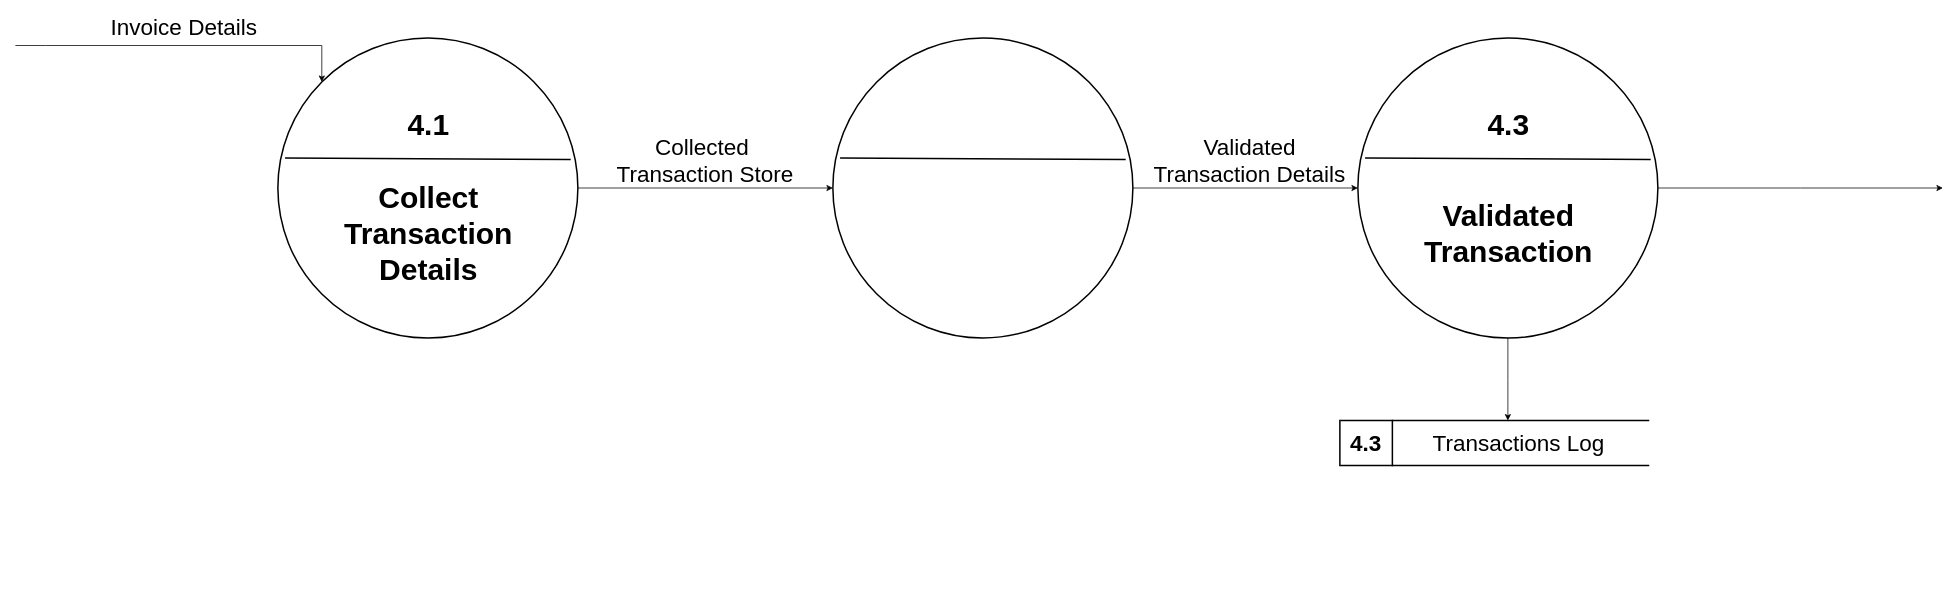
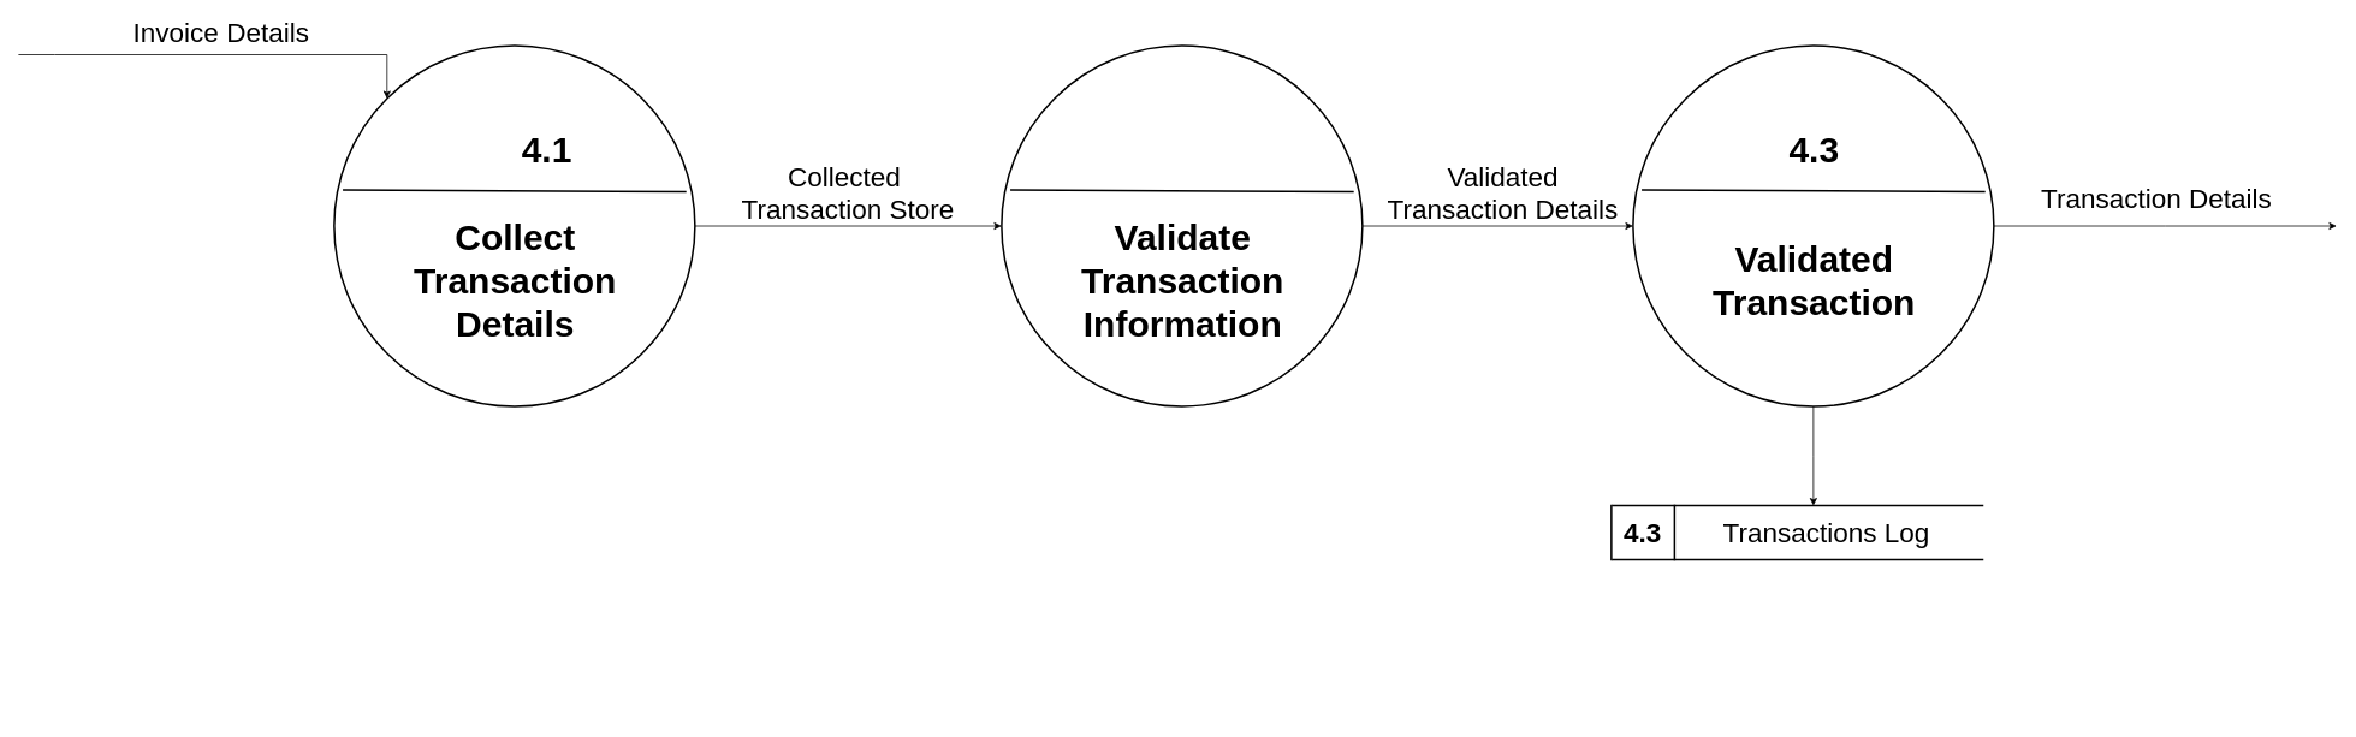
  <mxCell id="0" />
  <mxCell id="1" parent="0" />
  <mxCell id="2" style="edgeStyle=orthogonalEdgeStyle;rounded=0;orthogonalLoop=1;jettySize=auto;html=1;exitX=0;exitY=0;exitDx=0;exitDy=0;endArrow=none;endFill=0;startArrow=classic;startFill=1;" parent="1" source="4" edge="1"><mxGeometry relative="1" as="geometry"><mxPoint x="20" y="60" as="targetPoint" /><Array as="points"><mxPoint x="429" y="60" /><mxPoint x="60" y="60" /></Array></mxGeometry></mxCell>
  <mxCell id="3" style="edgeStyle=orthogonalEdgeStyle;rounded=0;orthogonalLoop=1;jettySize=auto;html=1;entryX=0;entryY=0.5;entryDx=0;entryDy=0;" parent="1" source="4" target="9" edge="1"><mxGeometry relative="1" as="geometry" /></mxCell>
  <mxCell id="4" value="" style="ellipse;whiteSpace=wrap;html=1;aspect=fixed;strokeWidth=2;" parent="1" vertex="1"><mxGeometry x="370" y="50" width="400" height="400" as="geometry" /></mxCell>
  <mxCell id="5" value="" style="endArrow=none;html=1;rounded=0;exitX=0.024;exitY=0.4;exitDx=0;exitDy=0;exitPerimeter=0;entryX=0.976;entryY=0.405;entryDx=0;entryDy=0;entryPerimeter=0;strokeWidth=2;" parent="1" source="4" target="4" edge="1"><mxGeometry width="50" height="50" relative="1" as="geometry"><mxPoint x="400" y="218" as="sourcePoint" /><mxPoint x="760" y="218" as="targetPoint" /></mxGeometry></mxCell>
- <mxCell id="6" value="&lt;b&gt;&lt;font&gt;4.1&lt;/font&gt;&lt;/b&gt;" style="text;html=1;align=center;verticalAlign=middle;whiteSpace=wrap;rounded=0;fontSize=40;strokeWidth=2;" parent="1" vertex="1"><mxGeometry x="541" y="150" width="60" height="30" as="geometry" /></mxCell>
+ <mxCell id="6" value="&lt;b&gt;&lt;font&gt;4.1&lt;/font&gt;&lt;/b&gt;" style="text;html=1;align=center;verticalAlign=middle;whiteSpace=wrap;rounded=0;fontSize=40;strokeWidth=2;" parent="1" vertex="1"><mxGeometry x="576" y="150" width="60" height="30" as="geometry" /></mxCell>
  <mxCell id="7" value="&lt;b&gt;&lt;font&gt;Collect Transaction Details&lt;/font&gt;&lt;/b&gt;" style="text;html=1;align=center;verticalAlign=middle;whiteSpace=wrap;rounded=0;strokeWidth=2;fontSize=40;" parent="1" vertex="1"><mxGeometry x="471" y="230" width="200" height="160" as="geometry" /></mxCell>
  <mxCell id="8" style="edgeStyle=orthogonalEdgeStyle;rounded=0;orthogonalLoop=1;jettySize=auto;html=1;entryX=0;entryY=0.5;entryDx=0;entryDy=0;" parent="1" source="9" target="14" edge="1"><mxGeometry relative="1" as="geometry" /></mxCell>
  <mxCell id="9" value="" style="ellipse;whiteSpace=wrap;html=1;aspect=fixed;strokeWidth=2;" parent="1" vertex="1"><mxGeometry x="1110" y="50" width="400" height="400" as="geometry" /></mxCell>
  <mxCell id="10" value="" style="endArrow=none;html=1;rounded=0;exitX=0.024;exitY=0.4;exitDx=0;exitDy=0;exitPerimeter=0;entryX=0.976;entryY=0.405;entryDx=0;entryDy=0;entryPerimeter=0;strokeWidth=2;" parent="1" source="9" target="9" edge="1"><mxGeometry width="50" height="50" relative="1" as="geometry"><mxPoint x="1140" y="218" as="sourcePoint" /><mxPoint x="1500" y="218" as="targetPoint" /></mxGeometry></mxCell>
+ <mxCell id="11" value="&lt;b&gt;Validate Transaction Information&lt;/b&gt;" style="text;html=1;align=center;verticalAlign=middle;whiteSpace=wrap;rounded=0;strokeWidth=2;fontSize=40;" parent="1" vertex="1"><mxGeometry x="1211" y="230" width="200" height="160" as="geometry" /></mxCell>
  <mxCell id="12" style="edgeStyle=orthogonalEdgeStyle;rounded=0;orthogonalLoop=1;jettySize=auto;html=1;" parent="1" source="14" edge="1"><mxGeometry relative="1" as="geometry"><mxPoint x="2010" y="560" as="targetPoint" /></mxGeometry></mxCell>
  <mxCell id="13" style="edgeStyle=orthogonalEdgeStyle;rounded=0;orthogonalLoop=1;jettySize=auto;html=1;entryX=0;entryY=0.5;entryDx=0;entryDy=0;" parent="1" source="14" edge="1"><mxGeometry relative="1" as="geometry"><mxPoint x="2590" y="250" as="targetPoint" /></mxGeometry></mxCell>
  <mxCell id="14" value="" style="ellipse;whiteSpace=wrap;html=1;aspect=fixed;strokeWidth=2;" parent="1" vertex="1"><mxGeometry x="1810" y="50" width="400" height="400" as="geometry" /></mxCell>
  <mxCell id="15" value="" style="endArrow=none;html=1;rounded=0;exitX=0.024;exitY=0.4;exitDx=0;exitDy=0;exitPerimeter=0;entryX=0.976;entryY=0.405;entryDx=0;entryDy=0;entryPerimeter=0;strokeWidth=2;" parent="1" source="14" target="14" edge="1"><mxGeometry width="50" height="50" relative="1" as="geometry"><mxPoint x="1840" y="218" as="sourcePoint" /><mxPoint x="2200" y="218" as="targetPoint" /></mxGeometry></mxCell>
  <mxCell id="16" value="&lt;b&gt;&lt;font&gt;4.3&lt;/font&gt;&lt;/b&gt;" style="text;html=1;align=center;verticalAlign=middle;whiteSpace=wrap;rounded=0;fontSize=40;strokeWidth=2;" parent="1" vertex="1"><mxGeometry x="1981" y="150" width="60" height="30" as="geometry" /></mxCell>
  <mxCell id="17" value="&lt;b&gt;&lt;font&gt;Validated Transaction&lt;/font&gt;&lt;/b&gt;" style="text;html=1;align=center;verticalAlign=middle;whiteSpace=wrap;rounded=0;strokeWidth=2;fontSize=40;" parent="1" vertex="1"><mxGeometry x="1911" y="230" width="200" height="160" as="geometry" /></mxCell>
  <mxCell id="18" value="&lt;font style=&quot;font-size: 30px;&quot;&gt;Invoice Details&lt;/font&gt;" style="text;html=1;align=center;verticalAlign=middle;whiteSpace=wrap;rounded=0;" parent="1" vertex="1"><mxGeometry x="120" y="20" width="250" height="30" as="geometry" /></mxCell>
  <mxCell id="19" value="&lt;font style=&quot;font-size: 30px;&quot;&gt;Collected&amp;nbsp;&lt;/font&gt;&lt;div&gt;&lt;font style=&quot;font-size: 30px;&quot;&gt;Transaction Store&lt;/font&gt;&lt;/div&gt;" style="text;html=1;align=center;verticalAlign=middle;whiteSpace=wrap;rounded=0;" parent="1" vertex="1"><mxGeometry x="790" y="198" width="300" height="30" as="geometry" /></mxCell>
  <mxCell id="20" value="&lt;span style=&quot;font-size: 30px;&quot;&gt;Validated&lt;/span&gt;&lt;br&gt;&lt;div&gt;&lt;font style=&quot;font-size: 30px;&quot;&gt;Transaction Details&lt;/font&gt;&lt;/div&gt;" style="text;html=1;align=center;verticalAlign=middle;whiteSpace=wrap;rounded=0;" parent="1" vertex="1"><mxGeometry x="1516" y="198" width="300" height="30" as="geometry" /></mxCell>
  <mxCell id="21" value="&lt;font&gt;4.3&lt;/font&gt;" style="shape=partialRectangle;whiteSpace=wrap;html=1;top=0;bottom=0;fillColor=none;fontStyle=1;strokeWidth=2;fontSize=30;" parent="1" vertex="1"><mxGeometry x="1786" y="560" width="70" height="60" as="geometry" /></mxCell>
  <mxCell id="22" value="" style="shape=partialRectangle;whiteSpace=wrap;html=1;top=0;bottom=0;fillColor=none;rotation=90;fontStyle=1;strokeWidth=2;fontSize=30;" parent="1" vertex="1"><mxGeometry x="1962.5" y="385" width="60" height="410" as="geometry" /></mxCell>
  <mxCell id="23" value="&lt;font&gt;Transactions Log&lt;/font&gt;" style="text;html=1;align=center;verticalAlign=middle;whiteSpace=wrap;rounded=0;strokeWidth=2;fontSize=30;" parent="1" vertex="1"><mxGeometry x="1811.5" y="575" width="424.5" height="30" as="geometry" /></mxCell>
+ <mxCell id="24" value="&lt;font style=&quot;font-size: 30px;&quot;&gt;Transaction Details&lt;/font&gt;" style="text;html=1;align=center;verticalAlign=middle;resizable=0;points=[];autosize=1;strokeColor=none;fillColor=none;fontSize=40;" parent="1" vertex="1"><mxGeometry x="2250" y="185" width="280" height="60" as="geometry" /></mxCell>
